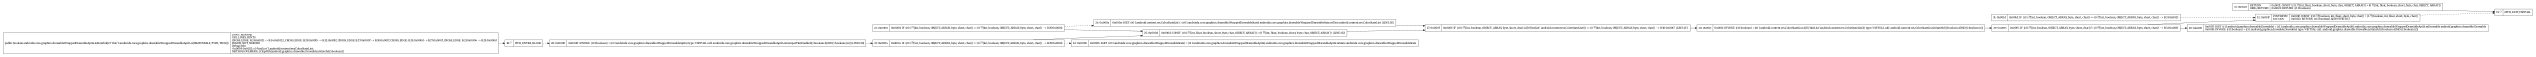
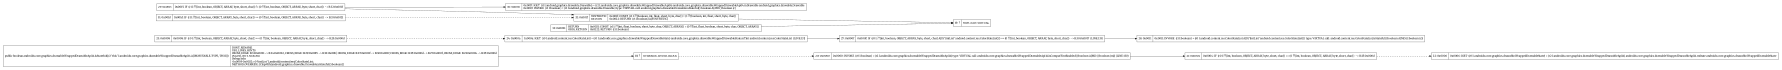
  digraph {
    fontname=Merriweather
    rankdir=LR
    node [fontname=Merriweather shape=record]
    edge [fontname=Merriweather]
-   n1 [label="{18\:\ ?|MTH_ENTER_BLOCK\l}"]
+   n1 [label="{18\:\ ?|OVERRIDE_ENTER_BLOCK\l}"]
    n2 [label="{20\:\ 0x0000|0x0000: INVOKE  (r0 I:boolean) = (r2 I:androidx.core.graphics.drawable.WrappedDrawableApi14) type: VIRTUAL call: androidx.core.graphics.drawable.WrappedDrawableApi14.isCompatTintEnabled():boolean A[MD:():boolean (m)] (LINE:130)\l}"]
    n3 [label="{21\:\ 0x0004|0x0004: IF  (r0 I:??[int, boolean, OBJECT, ARRAY, byte, short, char]) == (0 ??[int, boolean, OBJECT, ARRAY, byte, short, char])  \-\> B:25:0x000d \l}"]
    n4 [label="{22\:\ 0x0006|0x0006: IGET  (r0 I:androidx.core.graphics.drawable.WrappedDrawableState) = (r2 I:androidx.core.graphics.drawable.WrappedDrawableApi14) androidx.core.graphics.drawable.WrappedDrawableApi14.mState androidx.core.graphics.drawable.WrappedDrawableState \l}"]
-   n5 [label="{25\:\ 0x000d|0x000d: CONST  (r0 I:??[int, float, boolean, short, byte, char, OBJECT, ARRAY]) = (0 ??[int, float, boolean, short, byte, char, OBJECT, ARRAY])  (LINE:132)\l}"]
    n6 [label="{27\:\ 0x000f|0x000f: IF  (r0 I:??[int, boolean, OBJECT, ARRAY, byte, short, char] A[D('tintList' android.content.res.ColorStateList)]) == (0 ??[int, boolean, OBJECT, ARRAY, byte, short, char])  \-\> B:30:0x0017  (LINE:133)\l}"]
    n7 [label="{23\:\ 0x0008|0x0008: IF  (r0 I:??[int, boolean, OBJECT, ARRAY, byte, short, char]) == (0 ??[int, boolean, OBJECT, ARRAY, byte, short, char])  \-\> B:25:0x000d \l}"]
    n8 [label="{24\:\ 0x000a|0x000a: IGET  (r0 I:android.content.res.ColorStateList) = (r0 I:androidx.core.graphics.drawable.WrappedDrawableState) androidx.core.graphics.drawable.WrappedDrawableState.mTint android.content.res.ColorStateList  (LINE:131)\l}"]
    n9 [label="{28\:\ 0x0011|0x0011: INVOKE  (r1 I:boolean) = (r0 I:android.content.res.ColorStateList A[D('tintList' android.content.res.ColorStateList)]) type: VIRTUAL call: android.content.res.ColorStateList.isStateful():boolean A[MD:():boolean (c)]\l}"]
    n10 [label="{29\:\ 0x0015|0x0015: IF  (r1 I:??[int, boolean, OBJECT, ARRAY, byte, short, char]) != (0 ??[int, boolean, OBJECT, ARRAY, byte, short, char])  \-\> B:32:0x001f \l}"]
    n11 [label="{30\:\ 0x0017|0x0017: IGET  (r1 I:android.graphics.drawable.Drawable) = (r2 I:androidx.core.graphics.drawable.WrappedDrawableApi14) androidx.core.graphics.drawable.WrappedDrawableApi14.mDrawable android.graphics.drawable.Drawable \l0x0019: INVOKE  (r1 I:boolean) = (r1 I:android.graphics.drawable.Drawable) type: VIRTUAL call: android.graphics.drawable.Drawable.isStateful():boolean A[MD:():boolean (c)]\l}"]
    n12 [label="{32\:\ 0x001f|SYNTHETIC\lRETURN\l|0x001f: CONST  (r1 I:??[boolean, int, float, short, byte, char]) = (1 ??[boolean, int, float, short, byte, char]) \l0x0022: RETURN  (r1 I:boolean) A[SYNTHETIC]\l}"]
    n13 [label="{19\:\ ?|MTH_EXIT_VIRTUAL\l}"]
    n14 [label="{31\:\ 0x001d|0x001d: IF  (r1 I:??[int, boolean, OBJECT, ARRAY, byte, short, char]) == (0 ??[int, boolean, OBJECT, ARRAY, byte, short, char])  \-\> B:33:0x0021 \l}"]
-   n15 [label="{33\:\ 0x0021|RETURN\lORIG_RETURN\l|0x0021: CONST  (r1 I:??[int, float, boolean, short, byte, char, OBJECT, ARRAY]) = (0 ??[int, float, boolean, short, byte, char, OBJECT, ARRAY]) \l0x0022: RETURN  (r1 I:boolean) \l}"]
+   n15 [label="{33\:\ 0x0021|RETURN\lORIG_RETURN\l|0x0021: CONST  (r1 I:??[int, float, boolean, short, byte, char, OBJECT, ARRAY]) = (0 ??[int, float, boolean, short, byte, char, OBJECT, ARRAY]) \l0x0222: RETURN  (r1 I:boolean) \l}"]
    n16 [label="{public boolean androidx.core.graphics.drawable.WrappedDrawableApi14.isStateful((r2 'this' I:androidx.core.graphics.drawable.WrappedDrawableApi14 A[IMMUTABLE_TYPE, THIS]))  | DONT_RENAME\lUSE_LINES_HINTS\lCROSS_EDGE: B:33:0x0021 \-\> B:34:0x0022, CROSS_EDGE: B:29:0x0015 \-\> B:32:0x001f, CROSS_EDGE: B:27:0x000f \-\> B:30:0x0017, CROSS_EDGE: B:25:0x000d \-\> B:27:0x000f, CROSS_EDGE: B:21:0x0004 \-\> B:25:0x000d\lINLINE_NOT_NEEDED\lDebug Info:\l  0x000f\-0x0022: r0 'tintList' Landroid\/content\/res\/ColorStateList;\lMETHOD_OVERRIDE: [ClspMth\{android.graphics.drawable.Drawable.isStateful():boolean\}]\l}"]
    n1 -> n2 [style=dashed]
    n2 -> n3
    n3 -> n4 [style=dashed]
-   n3 -> n5
-   n5 -> n6
    n6 -> n9 [style=solid]
-   n7 -> n5
    n7 -> n8 [style=dashed]
    n8 -> n6
-   n9 -> n10
    n10 -> n11 [style=solid]
    n10 -> n12
-   n12 -> n13 [style=dashed]
+   n12 -> n13
    n14 -> n12 [style=dashed]
    n15 -> n13
    n16 -> n1
  }
